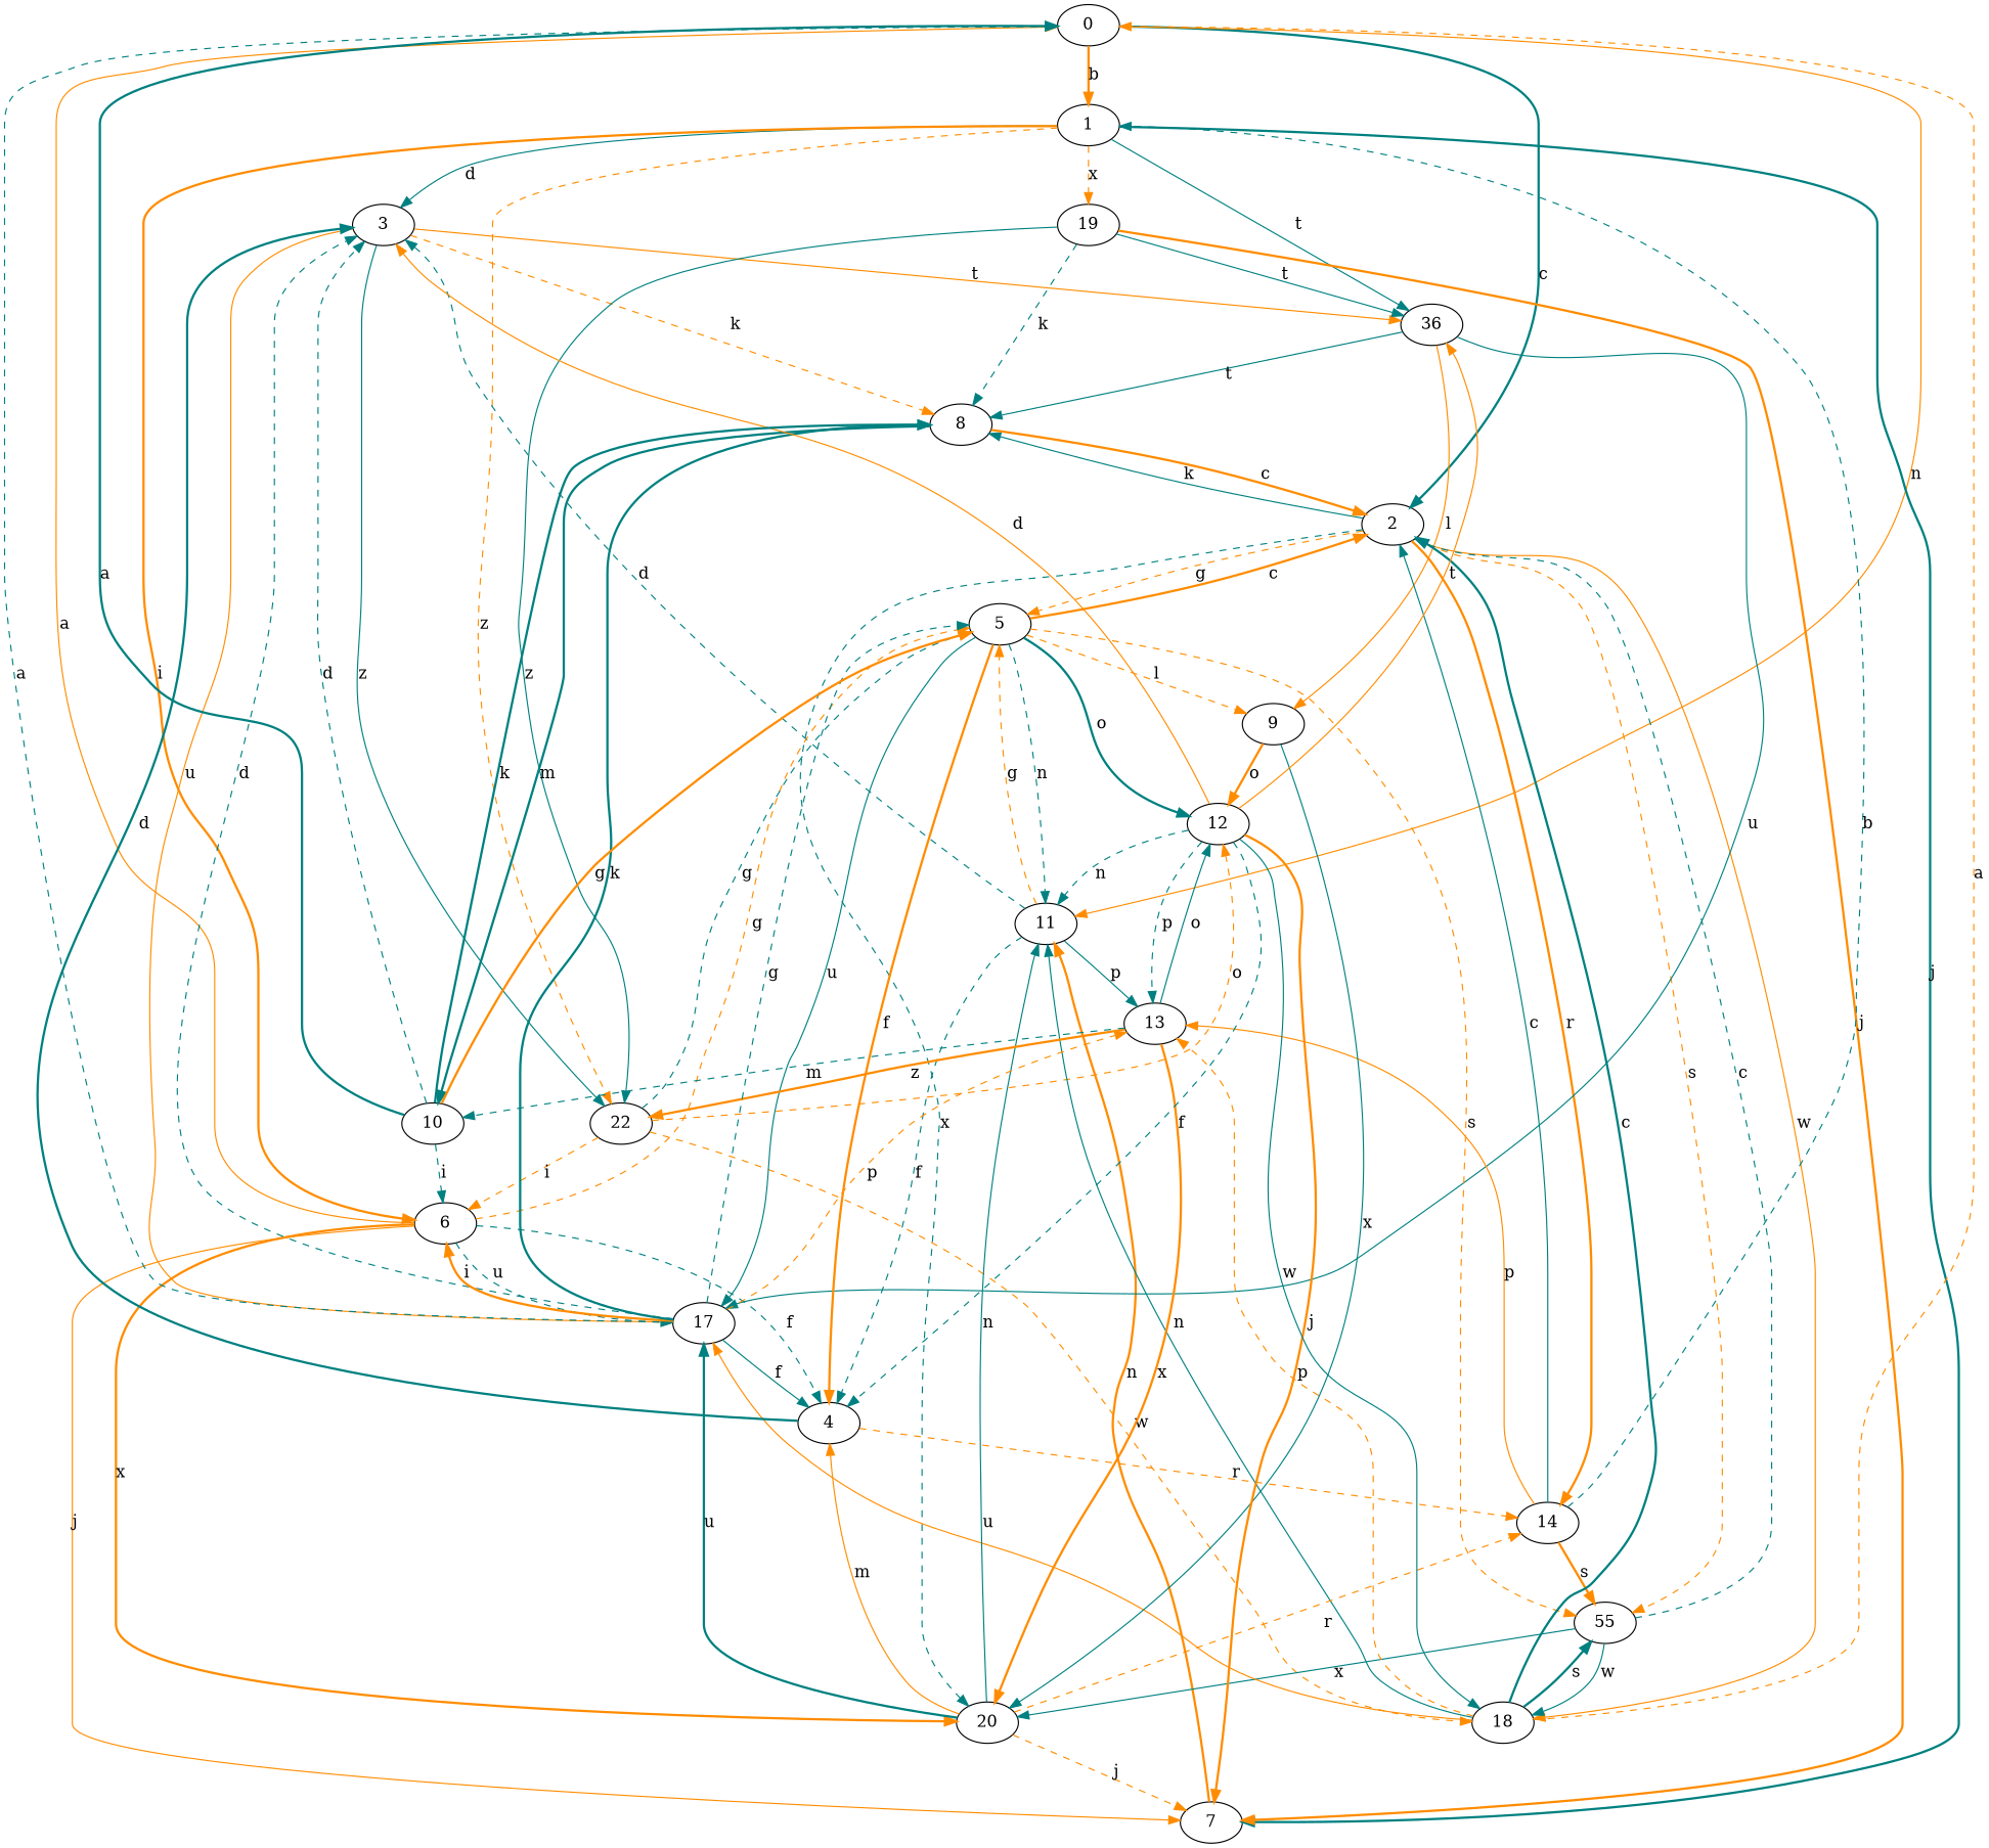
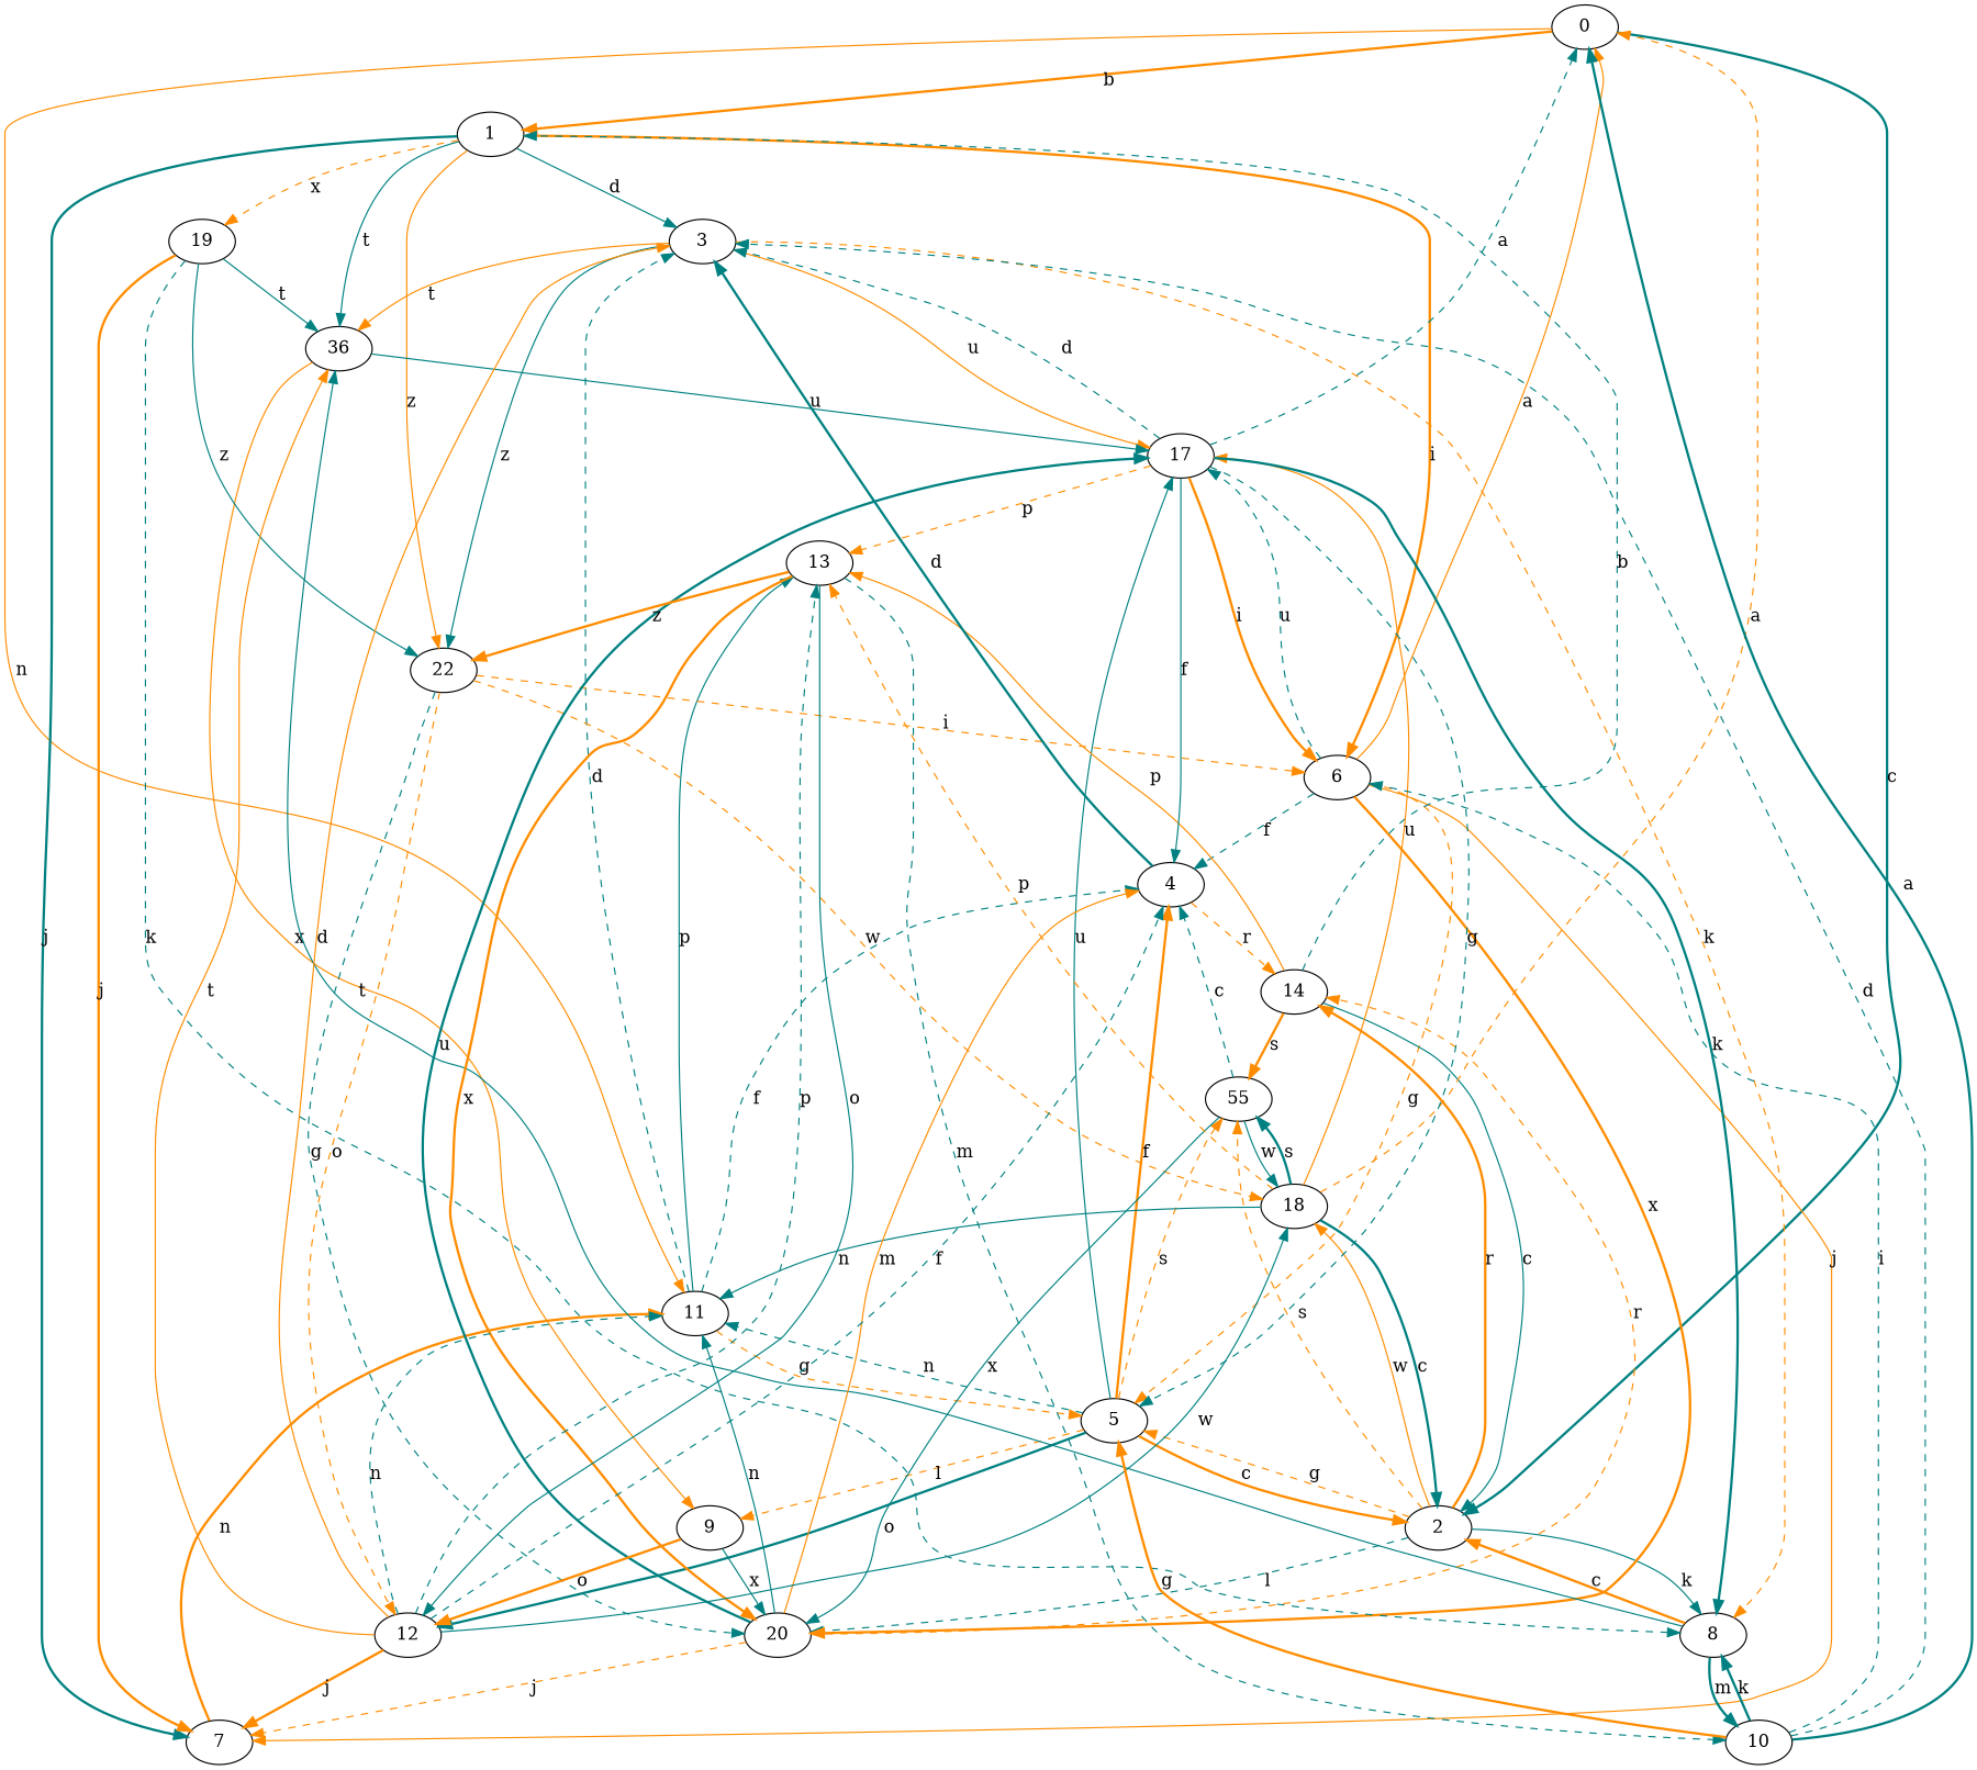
  strict digraph {
    edge [color=teal style=dashed]
    0
    1
    2
    11
    3
    6
    7
    n8 [label=36]
    19
    22
    5
    8
    14
    n14 [label=55]
    18
    20
    4
    13
    17
    9
    12
    10
    0 -> 1 [color=darkorange label=b style=bold]
    0 -> 2 [label=c style=bold]
    0 -> 11 [color=darkorange label=n style=solid]
    1 -> 3 [label=d style=solid]
    1 -> 6 [color=darkorange label=i style=bold]
    1 -> 7 [label=j style=bold]
    1 -> n8 [label=t style=solid]
    1 -> 19 [color=darkorange label=x]
-   1 -> 22 [color=darkorange label=z]
+   1 -> 22 [color=darkorange label=z style=solid]
    2 -> 5 [color=darkorange label=g]
    2 -> 8 [label=k style=solid]
    2 -> 14 [color=darkorange label=r style=bold]
    2 -> n14 [color=darkorange label=s]
    2 -> 18 [color=darkorange label=w style=solid]
-   2 -> 20 [label=x]
+   2 -> 20 [label=l]
    11 -> 3 [label=d]
    11 -> 5 [color=darkorange label=g]
    11 -> 4 [label=f]
    11 -> 13 [label=p style=solid]
    3 -> n8 [color=darkorange label=t style=solid]
    3 -> 22 [label=z style=solid]
    3 -> 8 [color=darkorange label=k]
    3 -> 17 [color=darkorange label=u style=solid]
    6 -> 0 [color=darkorange label=a style=solid]
    6 -> 7 [color=darkorange label=j style=solid]
    6 -> 5 [color=darkorange label=g]
    6 -> 20 [color=darkorange label=x style=bold]
    6 -> 4 [label=f]
    6 -> 17 [label=u]
    7 -> 11 [color=darkorange label=n style=bold]
    n8 -> 17 [label=u style=solid]
-   n8 -> 9 [color=darkorange label=l style=solid]
+   n8 -> 9 [color=darkorange label=x style=solid]
    19 -> 7 [color=darkorange label=j style=bold]
    19 -> n8 [label=t style=solid]
    19 -> 22 [label=z style=solid]
    19 -> 8 [label=k]
    22 -> 6 [color=darkorange label=i]
-   22 -> 5 [label=g]
+   22 -> 20 [label=g]
    22 -> 18 [color=darkorange label=w]
    22 -> 12 [color=darkorange label=o]
    5 -> 2 [color=darkorange label=c style=bold]
    5 -> 11 [label=n]
    5 -> n14 [color=darkorange label=s]
    5 -> 4 [color=darkorange label=f style=bold]
    5 -> 17 [label=u style=solid]
    5 -> 9 [color=darkorange label=l]
    5 -> 12 [label=o style=bold]
    8 -> 2 [color=darkorange label=c style=bold]
-   n8 -> 8 [label=t style=solid]
+   8 -> n8 [label=t style=solid]
    8 -> 10 [label=m style=bold]
    14 -> 1 [label=b]
    14 -> 2 [label=c style=solid]
    14 -> n14 [color=darkorange label=s style=bold]
    14 -> 13 [color=darkorange label=p style=solid]
-   n14 -> 2 [label=c]
+   n14 -> 4 [label=c]
    n14 -> 18 [label=w style=solid]
    n14 -> 20 [label=x style=solid]
    18 -> 0 [color=darkorange label=a]
    18 -> 2 [label=c style=bold]
    18 -> 11 [label=n style=solid]
    18 -> n14 [label=s style=bold]
    18 -> 13 [color=darkorange label=p]
    18 -> 17 [color=darkorange label=u style=solid]
    20 -> 11 [label=n style=solid]
    20 -> 7 [color=darkorange label=j]
    20 -> 14 [color=darkorange label=r]
    20 -> 4 [color=darkorange label=m style=solid]
    20 -> 17 [label=u style=bold]
    4 -> 3 [label=d style=bold]
    4 -> 14 [color=darkorange label=r]
    13 -> 22 [color=darkorange label=z style=bold]
    13 -> 20 [color=darkorange label=x style=bold]
    13 -> 12 [label=o style=solid]
    13 -> 10 [label=m]
    17 -> 0 [label=a]
    17 -> 3 [label=d]
    17 -> 6 [color=darkorange label=i style=bold]
    17 -> 5 [label=g]
    17 -> 8 [label=k style=bold]
    17 -> 4 [label=f style=solid]
    17 -> 13 [color=darkorange label=p]
    9 -> 20 [label=x style=solid]
    9 -> 12 [color=darkorange label=o style=bold]
    12 -> 11 [label=n]
    12 -> 3 [color=darkorange label=d style=solid]
    12 -> 7 [color=darkorange label=j style=bold]
    12 -> n8 [color=darkorange label=t style=solid]
    12 -> 18 [label=w style=solid]
    12 -> 4 [label=f]
    12 -> 13 [label=p]
    10 -> 0 [label=a style=bold]
    10 -> 3 [label=d]
    10 -> 6 [label=i]
    10 -> 5 [color=darkorange label=g style=bold]
    10 -> 8 [label=k style=bold]
  }
